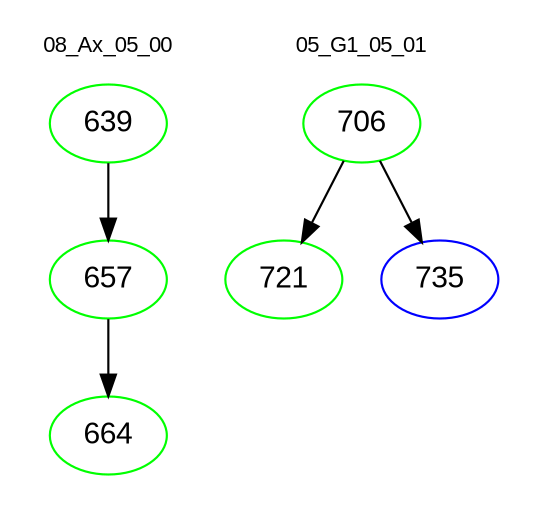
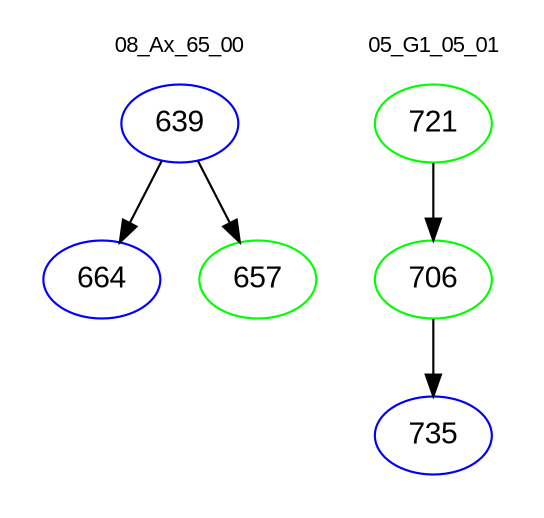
  digraph {
    fontname="Liberation Sans"
    node [color=green fontname="Liberation Sans"]
    edge [color=black fontname="Liberation Sans"]
-   n1 [label=639]
-   n2 [label=664]
+   n1 [color=blue label=639]
+   n2 [color=blue label=664]
    n3 [label=657]
    n4 [label=706]
    n5 [label=721]
    n6 [color=blue label=735]
    subgraph cluster_1 {
      color=white
      fontsize=10
-     label="08_Ax_05_00"
+     label="08_Ax_65_00"
      n1
      n2
      n3
    }
    subgraph cluster_2 {
      color=white
      fontsize=10
      label="05_G1_05_01"
      n4
      n5
      n6
    }
-   n3 -> n2
+   n1 -> n2
    n1 -> n3
-   n4 -> n5
+   n5 -> n4
    n4 -> n6
  }
